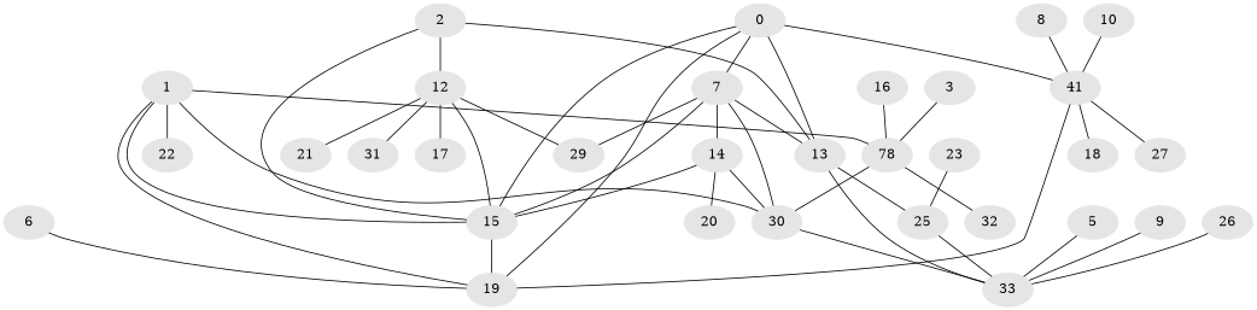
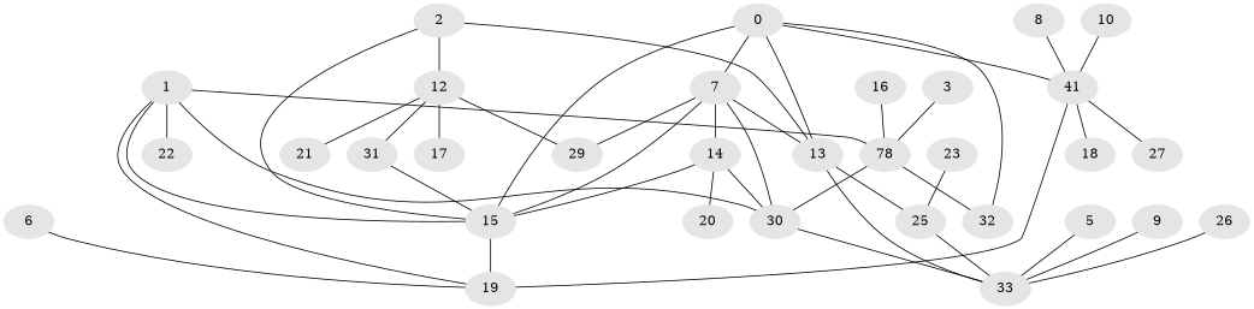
  graph {
    node [color=gray90 style=filled]
    edge [weight=1.0]
    1
    15
    19
    22
    n5 [label=78]
    30
    32
    33
    2
    12
    13
    29
    17
    21
    31
    25
    3
    n18 [label=0]
    7
    n20 [label=41]
    14
    18
    27
    5
    6
    20
    8
    9
    10
    16
    23
    26
    1 -- 15
    1 -- 19
    1 -- 22
    1 -- n5
    1 -- 30
    15 -- 19
    n5 -- 30
    n5 -- 32
    30 -- 33
    2 -- 15
    2 -- 12
    2 -- 13
-   12 -- 15
+   31 -- 15
    12 -- 29
    12 -- 17
    12 -- 21
    12 -- 31
    13 -- 33
    13 -- 25
    25 -- 33
    3 -- n5
    n18 -- 15
-   n18 -- 19
+   n18 -- 32
    n18 -- 13
    n18 -- 7
    n18 -- n20
    7 -- 15
    7 -- 30
    7 -- 13
    7 -- 29
    7 -- 14 [weight=2.0]
    n20 -- 19
    n20 -- 18
    n20 -- 27
    14 -- 15
    14 -- 30
    14 -- 20
    5 -- 33
    6 -- 19
    8 -- n20
    9 -- 33
    10 -- n20
    16 -- n5
    23 -- 25
    26 -- 33
  }
